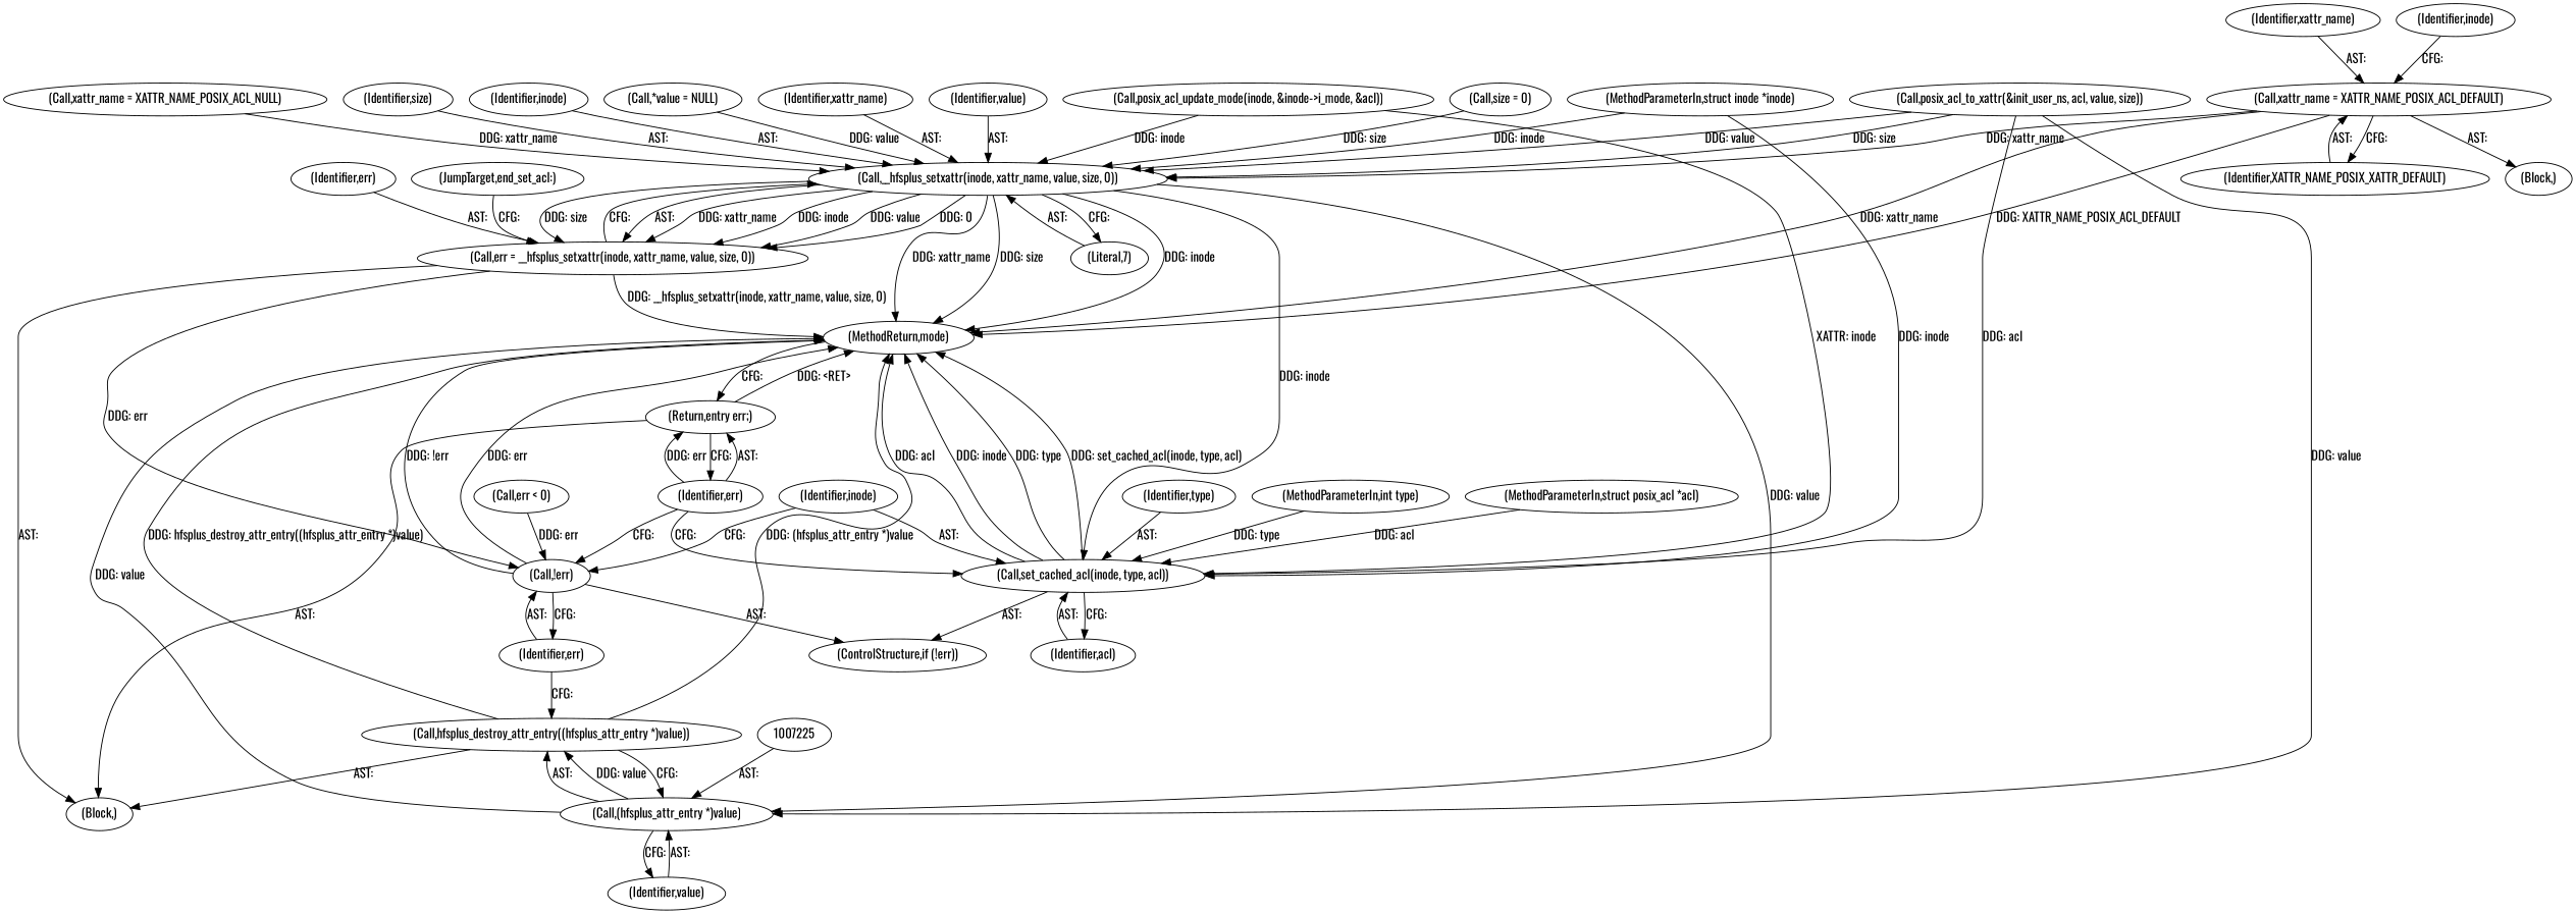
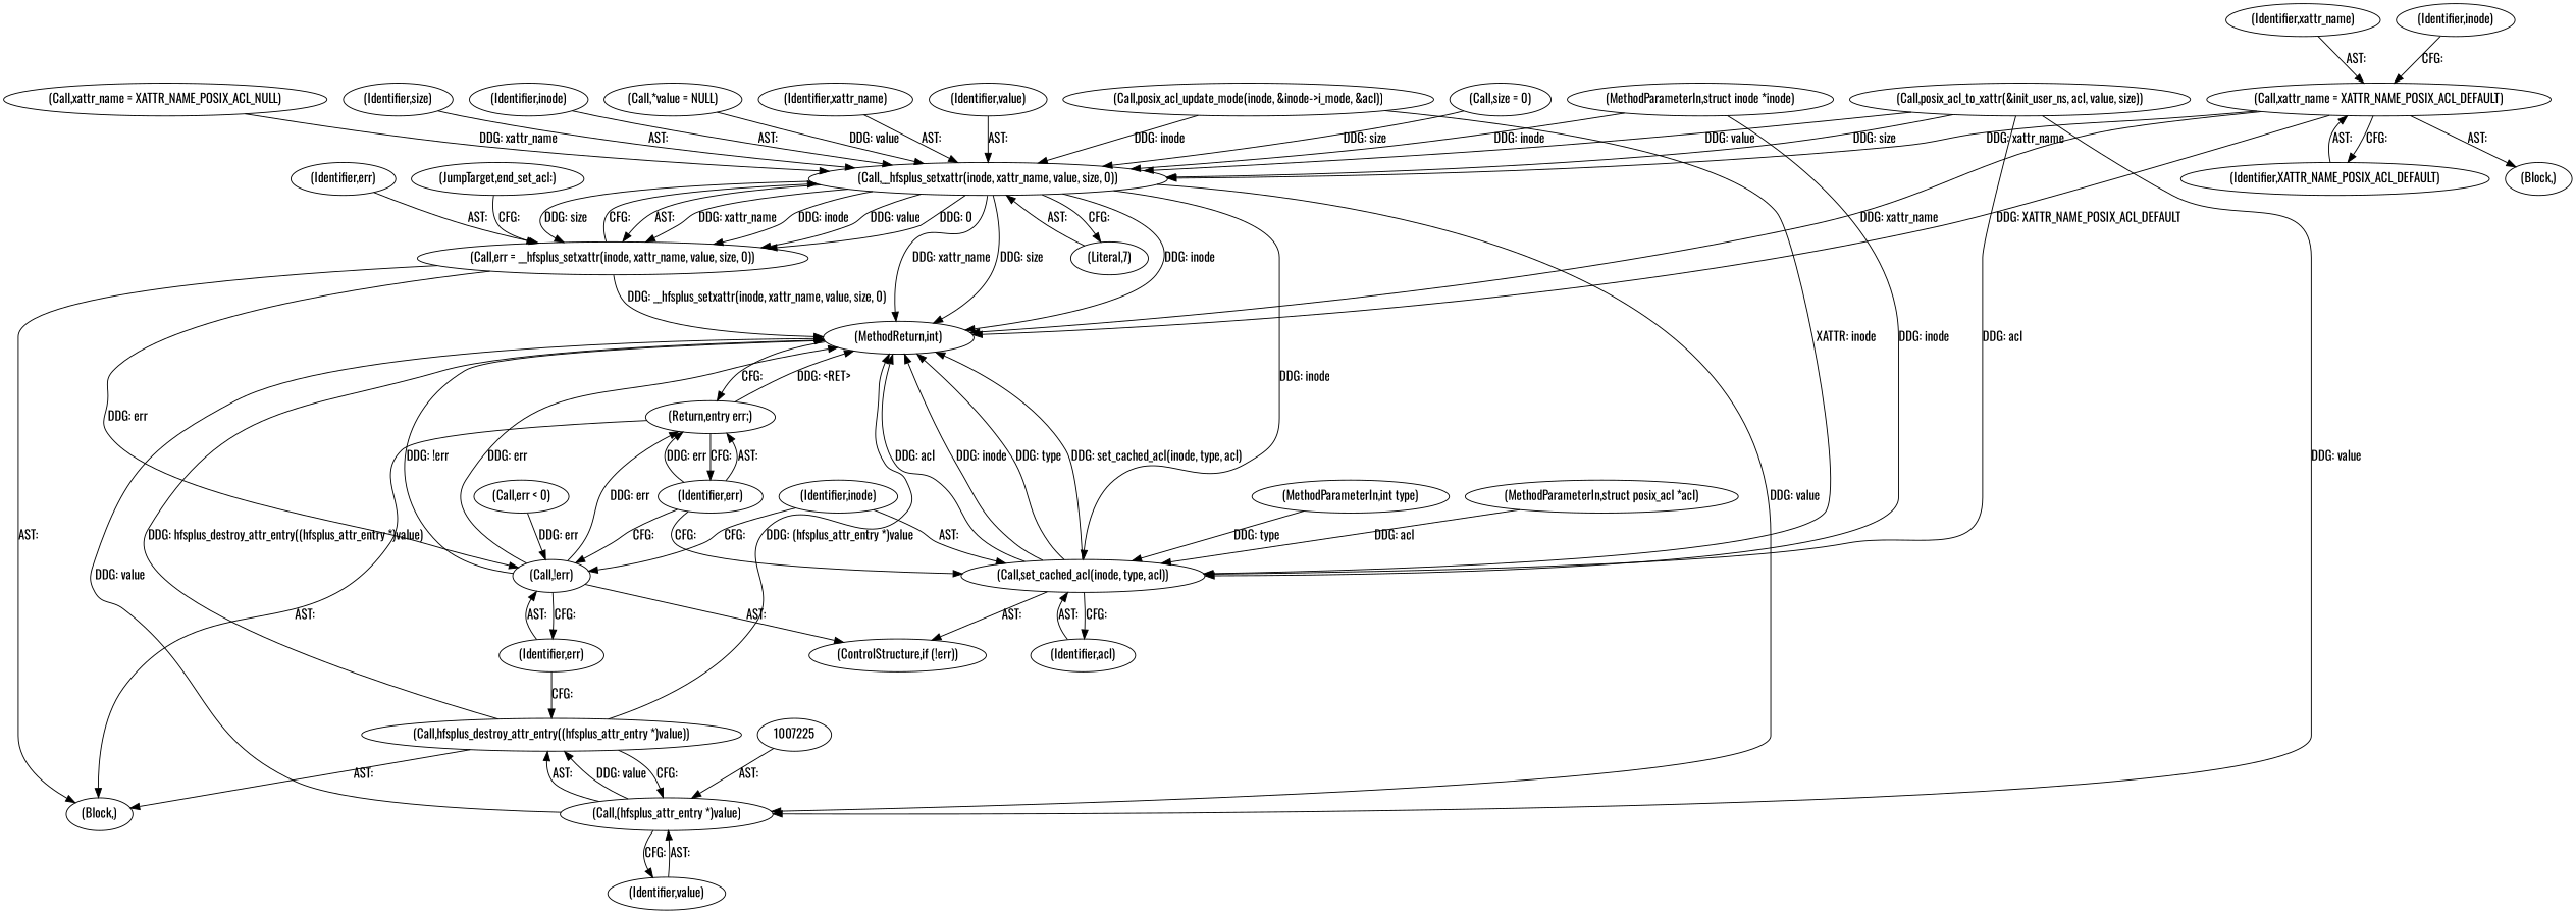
  digraph {
    fontname=Oswald
    node [fontname=Oswald]
    edge [fontname=Oswald]
    n1 [label="(Call,xattr_name = XATTR_NAME_POSIX_ACL_DEFAULT)"]
    n2 [label="(Call,__hfsplus_setxattr(inode, xattr_name, value, size, 0))"]
    n3 [label="(Block,)"]
-   n4 [label="(Identifier,XATTR_NAME_POSIX_XATTR_DEFAULT)"]
-   n5 [label="(MethodReturn,mode)"]
+   n4 [label="(Identifier,XATTR_NAME_POSIX_ACL_DEFAULT)"]
+   n5 [label="(MethodReturn,int)"]
    n6 [label="(Call,err = __hfsplus_setxattr(inode, xattr_name, value, size, 0))"]
    n7 [label="(Call,(hfsplus_attr_entry *)value)"]
    n8 [label="(Call,set_cached_acl(inode, type, acl))"]
    n9 [label="(Literal,7)"]
    n10 [label="(Return,entry err;)"]
    n11 [label="(Call,!err)"]
    n12 [label="(Block,)"]
    n13 [label="(Call,hfsplus_destroy_attr_entry((hfsplus_attr_entry *)value))"]
    n14 [label="(Identifier,value)"]
    n15 [label="(ControlStructure,if (!err))"]
    n16 [label="(Identifier,acl)"]
    n17 [label="(Identifier,err)"]
    n18 [label="(Identifier,err)"]
    n19 [label="(Call,xattr_name = XATTR_NAME_POSIX_ACL_NULL)"]
    n20 [label="(Identifier,size)"]
-   n21 [label="(Identifier,type)"]
    n22 [label="(Identifier,err)"]
    n23 [label="(JumpTarget,end_set_acl:)"]
    n24 [label="(Call,err < 0)"]
    n25 [label="(Identifier,value)"]
    n26 [label="(MethodParameterIn,struct inode *inode)"]
    n27 [label="(Call,size = 0)"]
    n28 [label="(Identifier,inode)"]
    n29 [label="(Call,*value = NULL)"]
    n30 [label="(MethodParameterIn,int type)"]
    n31 [label="(MethodParameterIn,struct posix_acl *acl)"]
    n32 [label="(Call,posix_acl_to_xattr(&init_user_ns, acl, value, size))"]
    n33 [label="(Call,posix_acl_update_mode(inode, &inode->i_mode, &acl))"]
    n34 [label="(Identifier,xattr_name)"]
    n35 [label="(Identifier,inode)"]
    n36 [label="(Identifier,xattr_name)"]
    n37 [label="(Identifier,inode)"]
    n38 [label=1007225]
    n1 -> n2 [label="DDG: xattr_name"]
    n1 -> n3 [label="AST: "]
    n1 -> n4 [label="CFG: "]
    n1 -> n5 [label="DDG: xattr_name"]
    n1 -> n5 [label="DDG: XATTR_NAME_POSIX_ACL_DEFAULT"]
    n2 -> n5 [label="DDG: inode"]
    n2 -> n5 [label="DDG: xattr_name"]
    n2 -> n5 [label="DDG: size"]
    n2 -> n6 [label="AST: "]
    n2 -> n6 [label="DDG: xattr_name"]
    n2 -> n6 [label="DDG: inode"]
    n2 -> n6 [label="DDG: value"]
    n2 -> n6 [label="DDG: 0"]
    n2 -> n6 [label="DDG: size"]
    n2 -> n7 [label="DDG: value"]
    n2 -> n8 [label="DDG: inode"]
    n2 -> n9 [label="CFG: "]
    n4 -> n1 [label="AST: "]
    n5 -> n10 [label="CFG: "]
    n6 -> n2 [label="CFG: "]
    n6 -> n5 [label="DDG: __hfsplus_setxattr(inode, xattr_name, value, size, 0)"]
    n6 -> n11 [label="DDG: err"]
    n6 -> n12 [label="AST: "]
    n7 -> n5 [label="DDG: value"]
    n7 -> n13 [label="AST: "]
    n7 -> n13 [label="DDG: value"]
    n7 -> n14 [label="CFG: "]
    n8 -> n5 [label="DDG: acl"]
    n8 -> n5 [label="DDG: inode"]
    n8 -> n5 [label="DDG: type"]
    n8 -> n5 [label="DDG: set_cached_acl(inode, type, acl)"]
    n8 -> n15 [label="AST: "]
    n8 -> n16 [label="CFG: "]
    n9 -> n2 [label="AST: "]
    n10 -> n5 [label="DDG: <RET>"]
    n10 -> n12 [label="AST: "]
    n10 -> n18 [label="CFG: "]
    n11 -> n5 [label="DDG: !err"]
    n11 -> n5 [label="DDG: err"]
+   n11 -> n10 [label="DDG: err"]
    n11 -> n15 [label="AST: "]
    n11 -> n17 [label="CFG: "]
    n13 -> n5 [label="DDG: hfsplus_destroy_attr_entry((hfsplus_attr_entry *)value)"]
    n13 -> n5 [label="DDG: (hfsplus_attr_entry *)value"]
    n13 -> n7 [label="CFG: "]
    n13 -> n12 [label="AST: "]
    n14 -> n7 [label="AST: "]
    n16 -> n8 [label="AST: "]
    n17 -> n11 [label="AST: "]
    n17 -> n13 [label="CFG: "]
    n18 -> n8 [label="CFG: "]
    n18 -> n10 [label="AST: "]
    n18 -> n10 [label="DDG: err"]
    n18 -> n11 [label="CFG: "]
    n19 -> n2 [label="DDG: xattr_name"]
    n20 -> n2 [label="AST: "]
-   n21 -> n8 [label="AST: "]
    n22 -> n6 [label="AST: "]
    n23 -> n6 [label="CFG: "]
    n24 -> n11 [label="DDG: err"]
    n25 -> n2 [label="AST: "]
    n26 -> n2 [label="DDG: inode"]
    n26 -> n8 [label="DDG: inode"]
    n27 -> n2 [label="DDG: size"]
    n28 -> n2 [label="AST: "]
    n29 -> n2 [label="DDG: value"]
    n30 -> n8 [label="DDG: type"]
    n31 -> n8 [label="DDG: acl"]
    n32 -> n2 [label="DDG: value"]
    n32 -> n2 [label="DDG: size"]
    n32 -> n7 [label="DDG: value"]
    n32 -> n8 [label="DDG: acl"]
    n33 -> n2 [label="DDG: inode"]
    n33 -> n8 [label="XATTR: inode"]
    n34 -> n1 [label="AST: "]
    n35 -> n8 [label="AST: "]
    n35 -> n11 [label="CFG: "]
    n36 -> n2 [label="AST: "]
    n37 -> n1 [label="CFG: "]
    n38 -> n7 [label="AST: "]
  }
